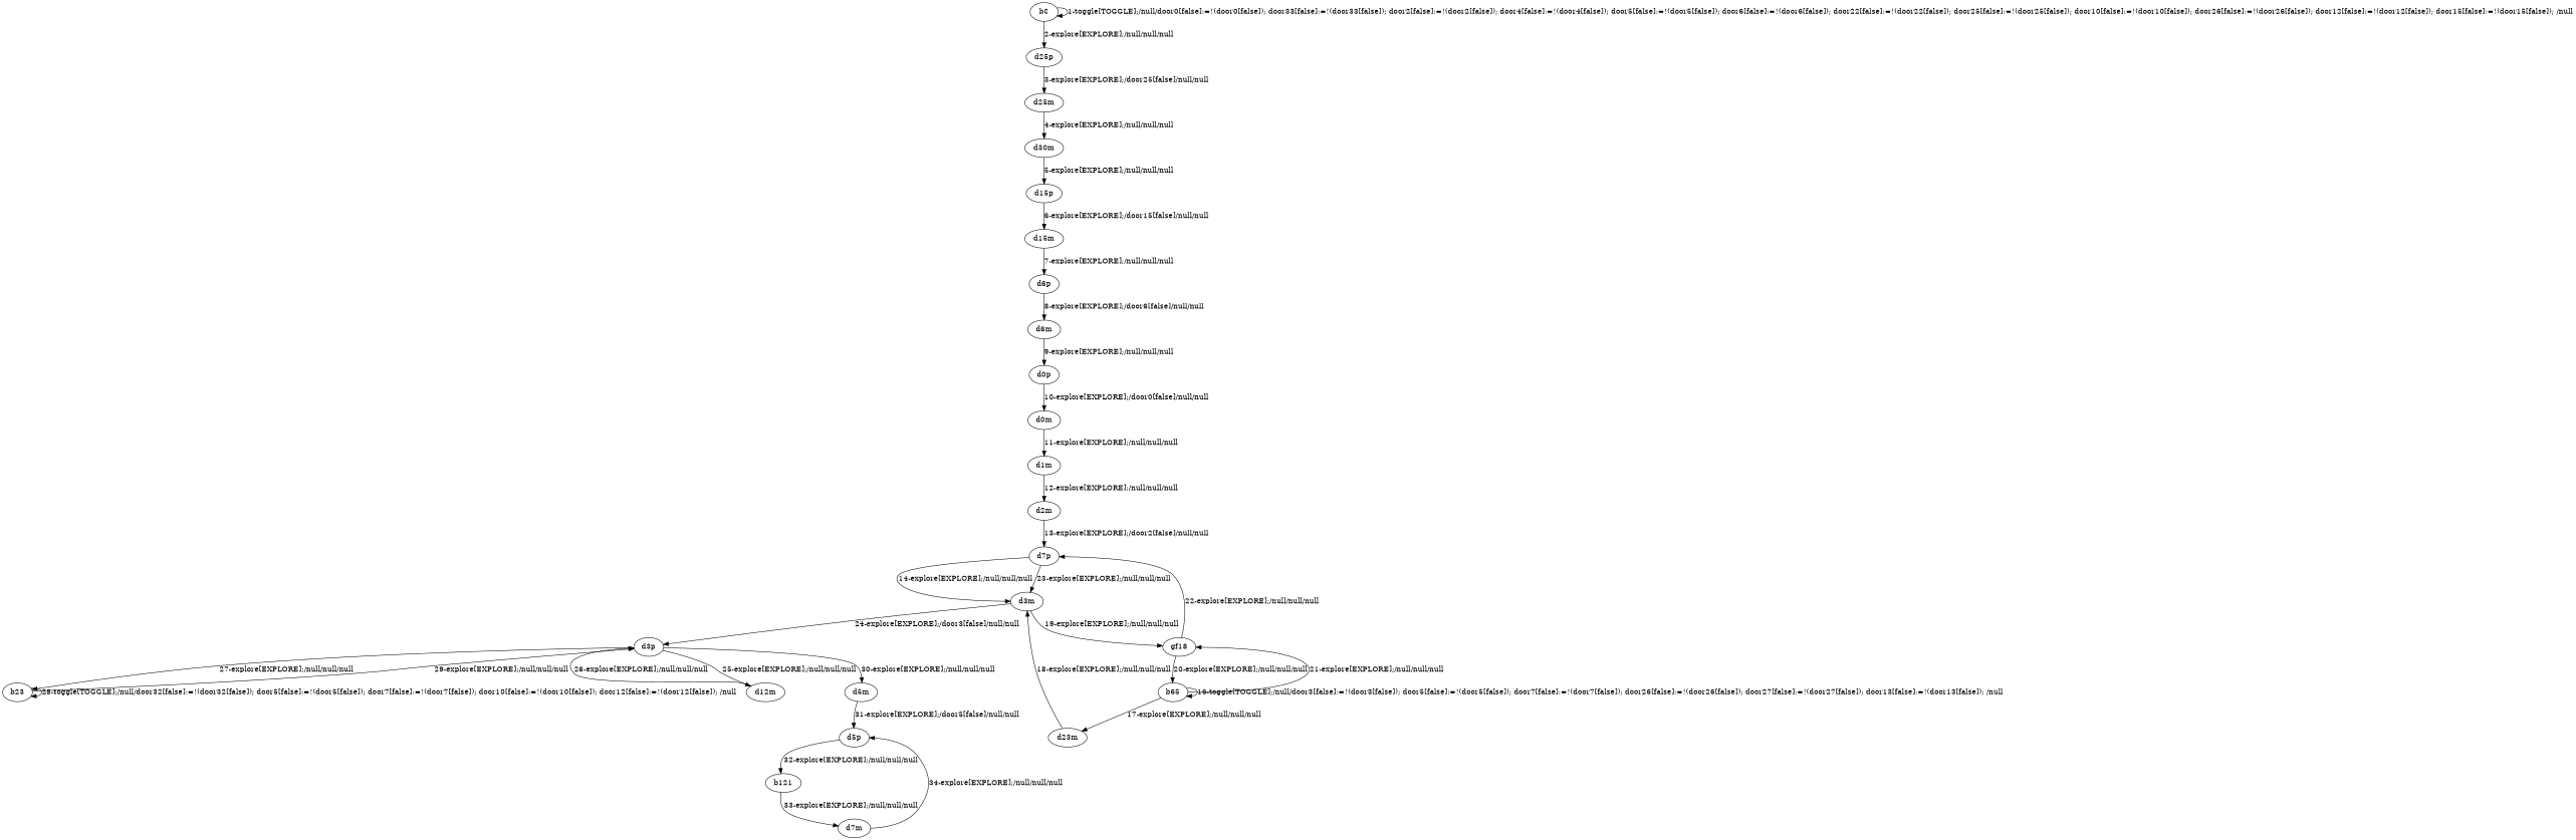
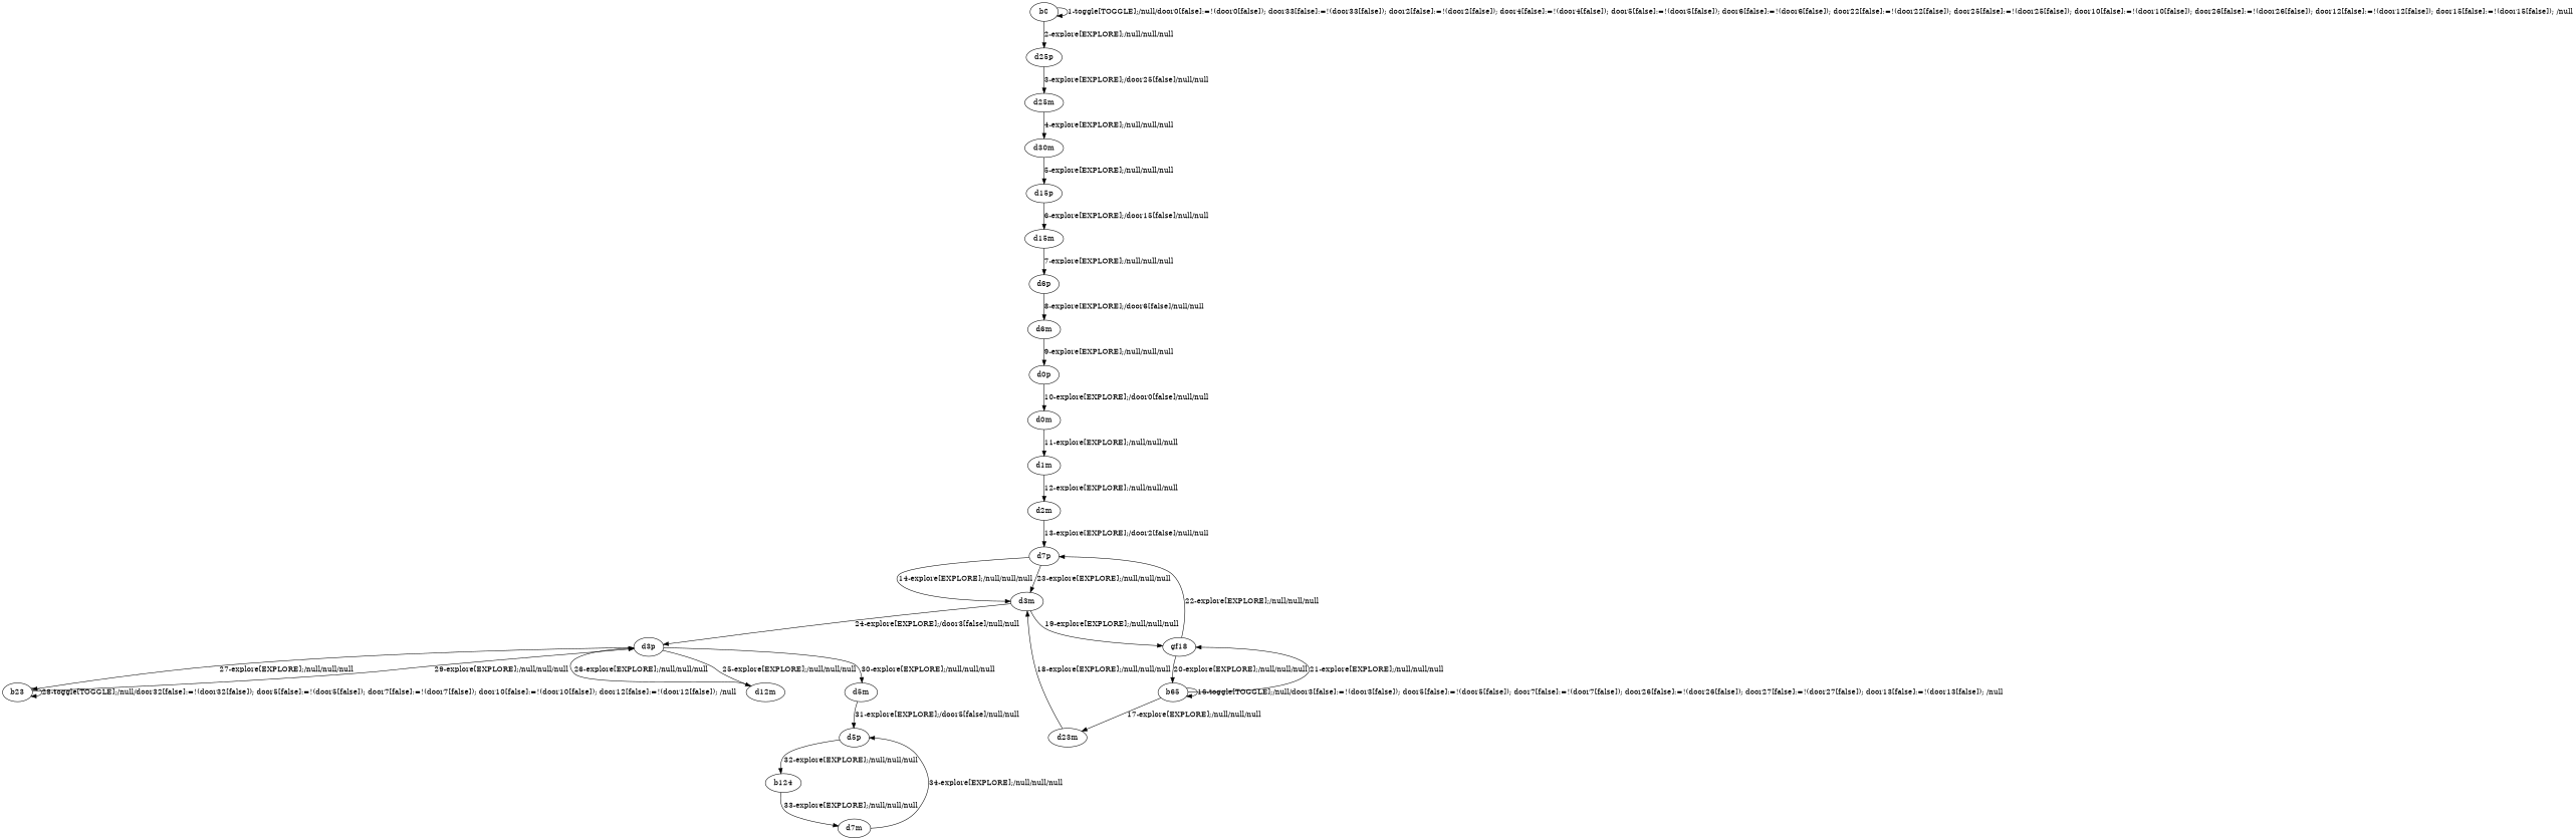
  digraph {
    b0
    d25p
    d25m
    d30m
    d15p
    d15m
    d6p
    d6m
    d0p
    d0m
    d1m
    d2m
    n13 [label=d7p]
    d3m
    gf18
    d3p
    b65
    d23m
    d12m
    b23
    d5m
    d5p
-   b124 [label=b121]
+   b124
    d7m
    b0 -> b0 [label="1-toggle[TOGGLE];/null/door0[false]:=!(door0[false]); door33[false]:=!(door33[false]); door2[false]:=!(door2[false]); door4[false]:=!(door4[false]); door5[false]:=!(door5[false]); door6[false]:=!(door6[false]); door22[false]:=!(door22[false]); door25[false]:=!(door25[false]); door10[false]:=!(door10[false]); door26[false]:=!(door26[false]); door12[false]:=!(door12[false]); door15[false]:=!(door15[false]); /null"]
    b0 -> d25p [label="2-explore[EXPLORE];/null/null/null"]
    d25p -> d25m [label="3-explore[EXPLORE];/door25[false]/null/null"]
    d25m -> d30m [label="4-explore[EXPLORE];/null/null/null"]
    d30m -> d15p [label="5-explore[EXPLORE];/null/null/null"]
    d15p -> d15m [label="6-explore[EXPLORE];/door15[false]/null/null"]
    d15m -> d6p [label="7-explore[EXPLORE];/null/null/null"]
    d6p -> d6m [label="8-explore[EXPLORE];/door6[false]/null/null"]
    d6m -> d0p [label="9-explore[EXPLORE];/null/null/null"]
    d0p -> d0m [label="10-explore[EXPLORE];/door0[false]/null/null"]
    d0m -> d1m [label="11-explore[EXPLORE];/null/null/null"]
    d1m -> d2m [label="12-explore[EXPLORE];/null/null/null"]
    d2m -> n13 [label="13-explore[EXPLORE];/door2[false]/null/null"]
    n13 -> d3m [label="14-explore[EXPLORE];/null/null/null"]
    n13 -> d3m [label="23-explore[EXPLORE];/null/null/null"]
    d3m -> gf18 [label="19-explore[EXPLORE];/null/null/null"]
    d3m -> d3p [label="24-explore[EXPLORE];/door3[false]/null/null"]
    gf18 -> n13 [label="22-explore[EXPLORE];/null/null/null"]
    gf18 -> b65 [label="20-explore[EXPLORE];/null/null/null"]
    d3p -> d12m [label="25-explore[EXPLORE];/null/null/null"]
    d3p -> b23 [label="27-explore[EXPLORE];/null/null/null"]
    d3p -> d5m [label="30-explore[EXPLORE];/null/null/null"]
    b65 -> gf18 [label="21-explore[EXPLORE];/null/null/null"]
    b65 -> b65 [label="16-toggle[TOGGLE];/null/door3[false]:=!(door3[false]); door5[false]:=!(door5[false]); door7[false]:=!(door7[false]); door26[false]:=!(door26[false]); door27[false]:=!(door27[false]); door13[false]:=!(door13[false]); /null"]
    b65 -> d23m [label="17-explore[EXPLORE];/null/null/null"]
    d23m -> d3m [label="18-explore[EXPLORE];/null/null/null"]
    d12m -> d3p [label="26-explore[EXPLORE];/null/null/null"]
    b23 -> d3p [label="29-explore[EXPLORE];/null/null/null"]
    b23 -> b23 [label="28-toggle[TOGGLE];/null/door32[false]:=!(door32[false]); door5[false]:=!(door5[false]); door7[false]:=!(door7[false]); door10[false]:=!(door10[false]); door12[false]:=!(door12[false]); /null"]
    d5m -> d5p [label="31-explore[EXPLORE];/door5[false]/null/null"]
    d5p -> b124 [label="32-explore[EXPLORE];/null/null/null"]
    b124 -> d7m [label="33-explore[EXPLORE];/null/null/null"]
    d7m -> d5p [label="34-explore[EXPLORE];/null/null/null"]
  }
